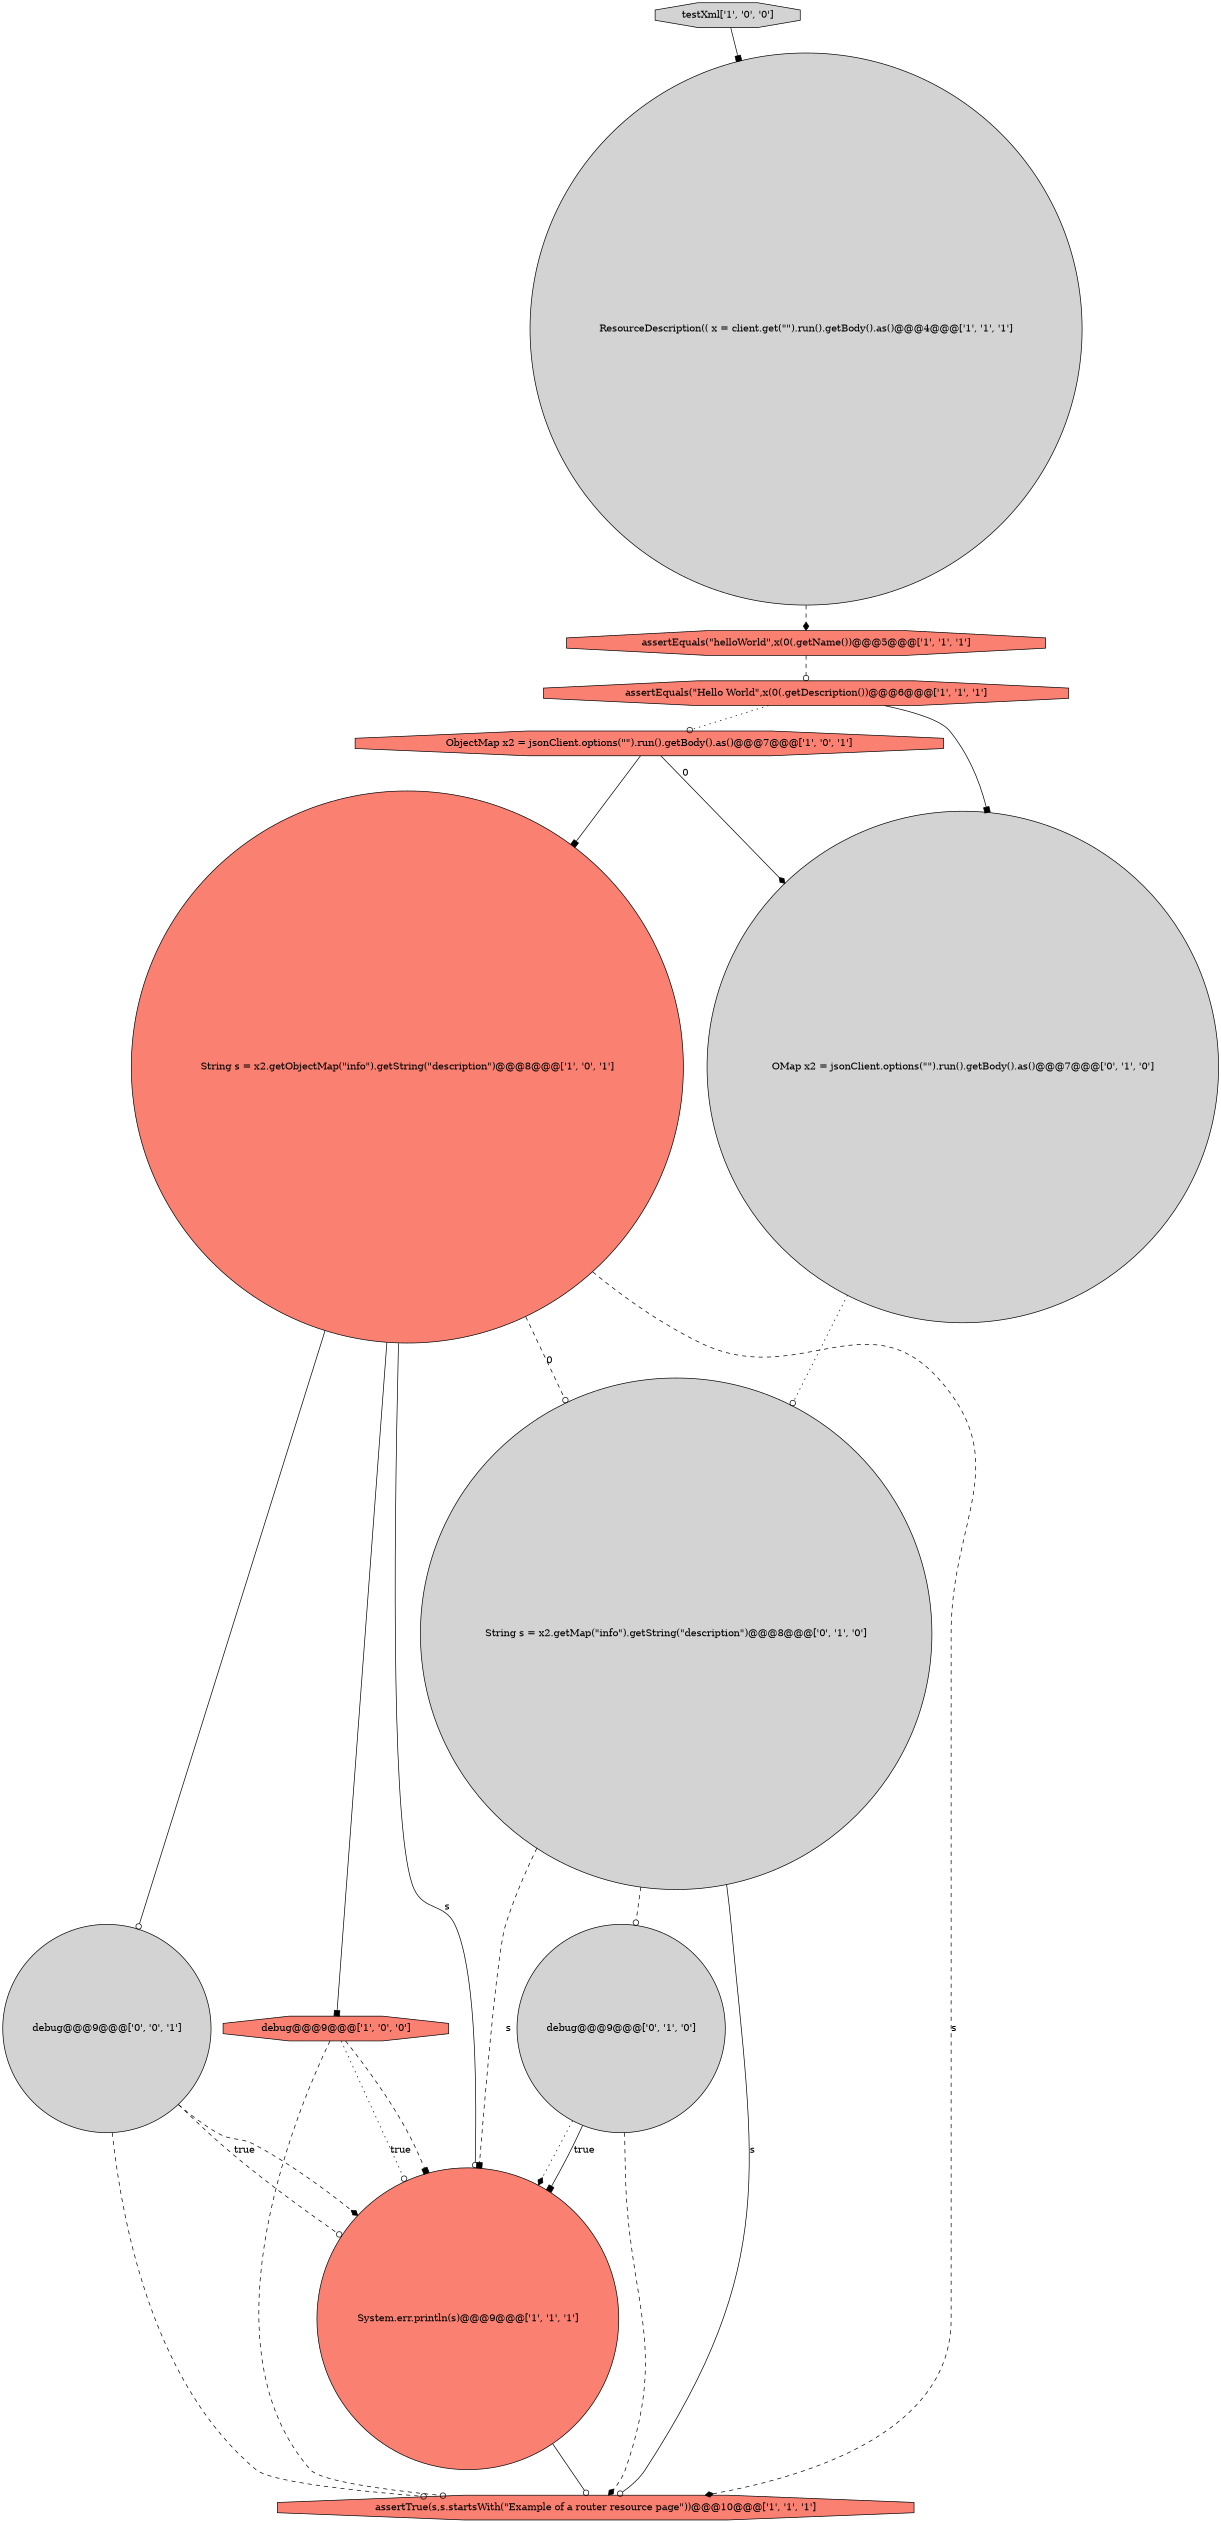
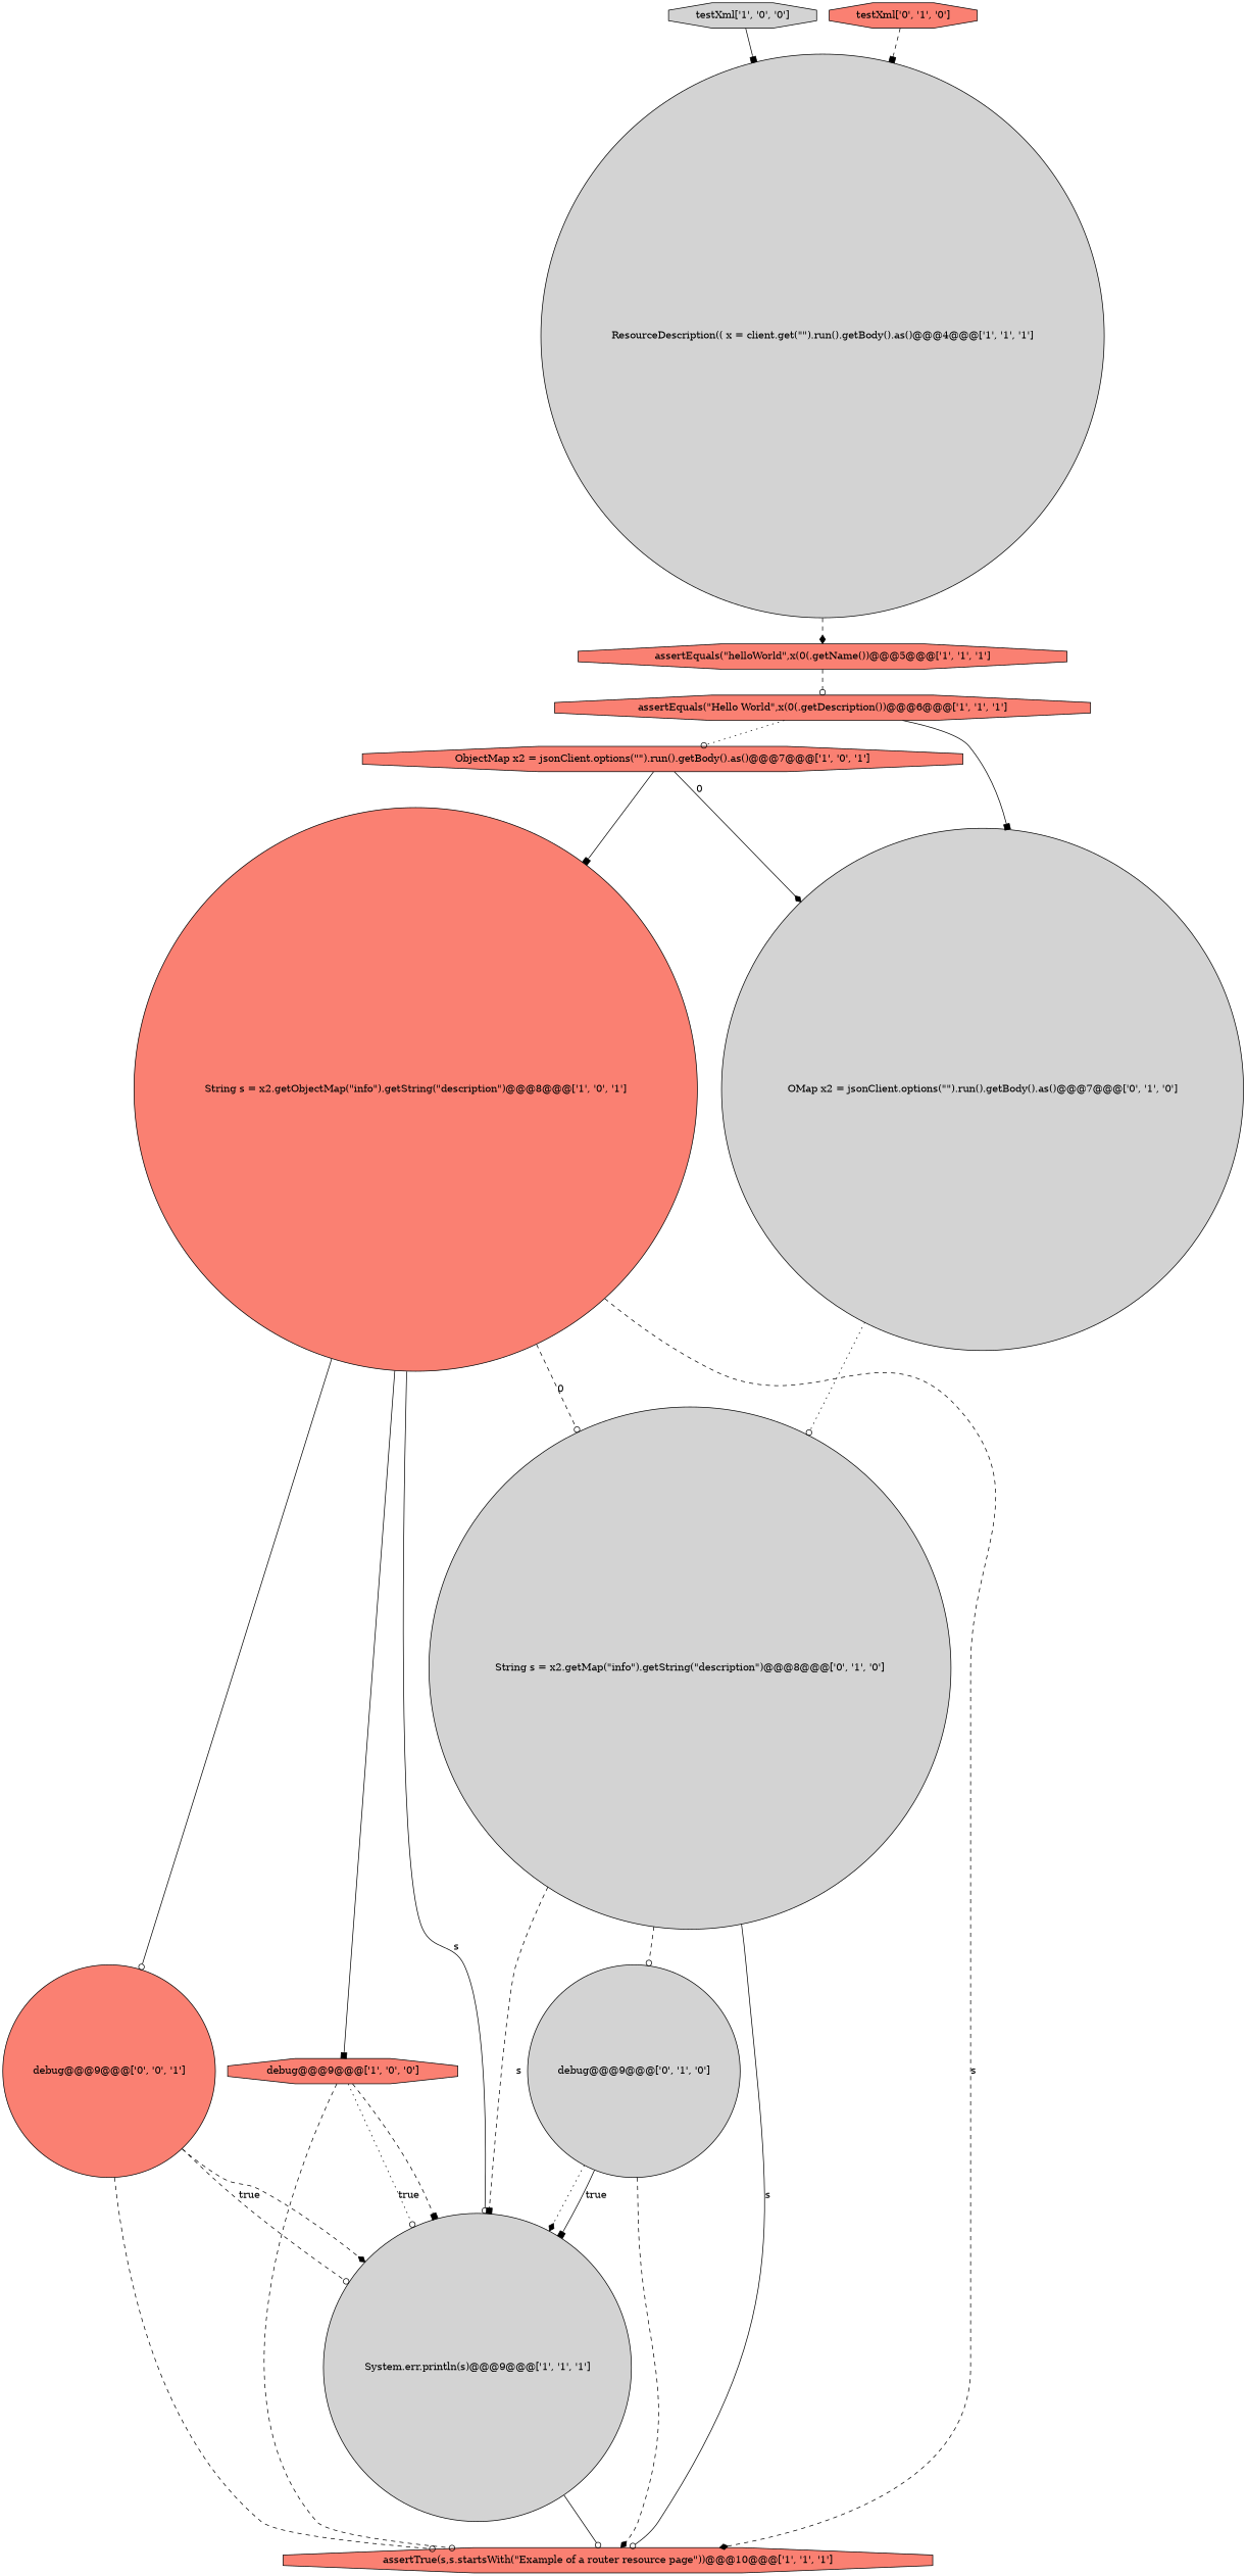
  digraph {
    node [fillcolor=salmon shape=octagon style=filled]
    edge [arrowhead=odot style=dashed]
    n1 [fillcolor=lightgrey label="testXml['1', '0', '0']"]
    n2 [fillcolor=lightgrey label="ResourceDescription(( x = client.get(\"\").run().getBody().as()@@@4@@@['1', '1', '1']" shape=circle]
    n3 [label="assertEquals(\"helloWorld\",x(0(.getName())@@@5@@@['1', '1', '1']"]
    n4 [label="assertEquals(\"Hello World\",x(0(.getDescription())@@@6@@@['1', '1', '1']"]
    n5 [fillcolor=lightgrey label="OMap x2 = jsonClient.options(\"\").run().getBody().as()@@@7@@@['0', '1', '0']" shape=circle]
    n6 [label="ObjectMap x2 = jsonClient.options(\"\").run().getBody().as()@@@7@@@['1', '0', '1']"]
    n7 [fillcolor=lightgrey label="String s = x2.getMap(\"info\").getString(\"description\")@@@8@@@['0', '1', '0']" shape=circle]
    n8 [label="String s = x2.getObjectMap(\"info\").getString(\"description\")@@@8@@@['1', '0', '1']" shape=circle]
    n9 [label="assertTrue(s,s.startsWith(\"Example of a router resource page\"))@@@10@@@['1', '1', '1']"]
-   n10 [fillcolor=lightgrey label="debug@@@9@@@['0', '0', '1']" shape=circle]
+   n10 [label="debug@@@9@@@['0', '0', '1']" shape=circle]
    n11 [label="debug@@@9@@@['1', '0', '0']"]
-   n12 [label="System.err.println(s)@@@9@@@['1', '1', '1']" shape=circle]
+   n12 [fillcolor=lightgrey label="System.err.println(s)@@@9@@@['1', '1', '1']" shape=circle]
    n13 [fillcolor=lightgrey label="debug@@@9@@@['0', '1', '0']" shape=circle]
+   n14 [label="testXml['0', '1', '0']"]
    n1 -> n2 [arrowhead=box style=solid]
    n2 -> n3 [arrowhead=diamond]
    n3 -> n4
    n4 -> n5 [arrowhead=box style=solid]
    n4 -> n6 [style=dotted]
    n5 -> n7 [style=dotted]
    n6 -> n5 [arrowhead=diamond label=0 style=solid]
    n6 -> n8 [arrowhead=box style=solid]
    n7 -> n9 [label=s style=solid]
    n7 -> n12 [arrowhead=box label=s]
    n7 -> n13
    n8 -> n7 [label=0]
    n8 -> n9 [arrowhead=diamond label=s]
    n8 -> n10 [style=solid]
    n8 -> n11 [arrowhead=box style=solid]
    n8 -> n12 [label=s style=solid]
    n10 -> n9
    n10 -> n12 [label=true]
    n10 -> n12 [arrowhead=diamond]
    n11 -> n9
    n11 -> n12 [label=true style=dotted]
    n11 -> n12 [arrowhead=box]
    n12 -> n9 [style=solid]
    n13 -> n9 [arrowhead=diamond]
    n13 -> n12 [arrowhead=diamond style=dotted]
    n13 -> n12 [arrowhead=box label=true style=solid]
+   n14 -> n2 [arrowhead=box]
  }
